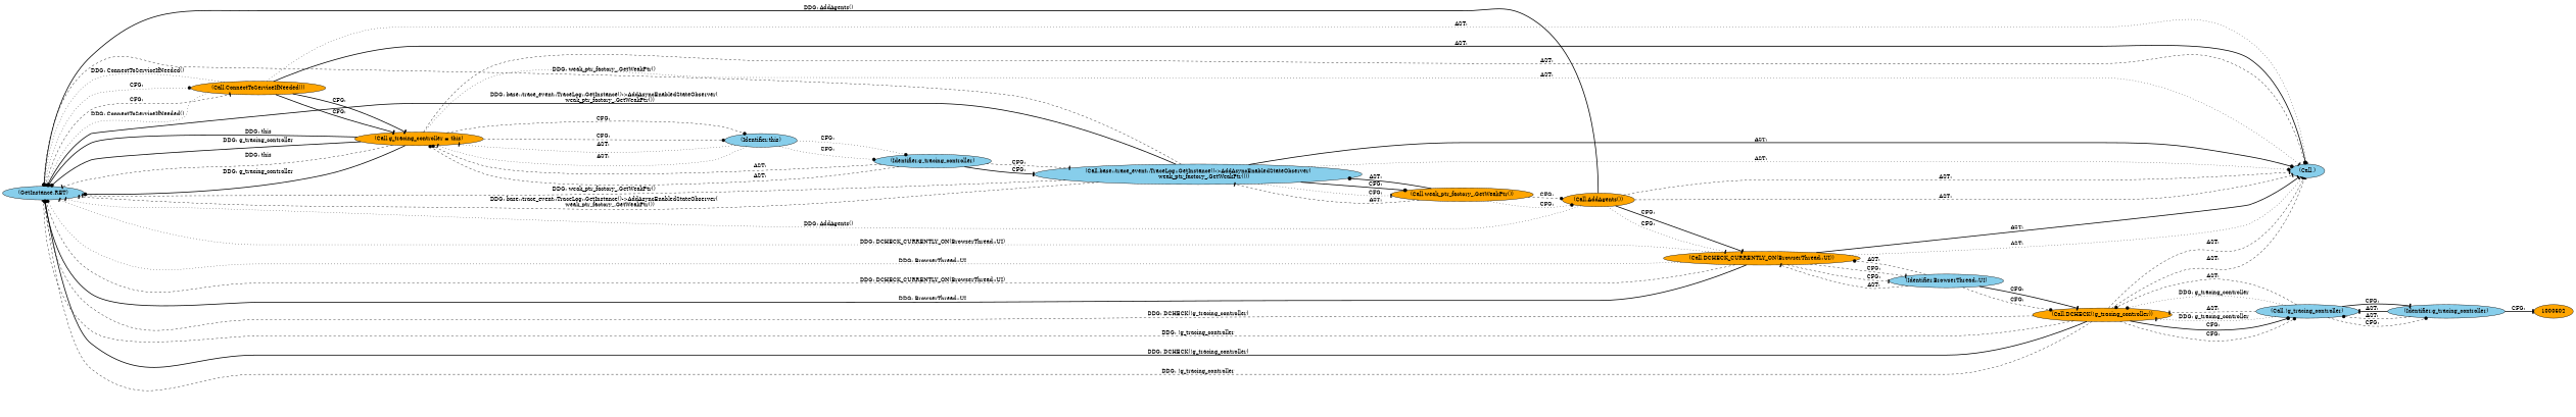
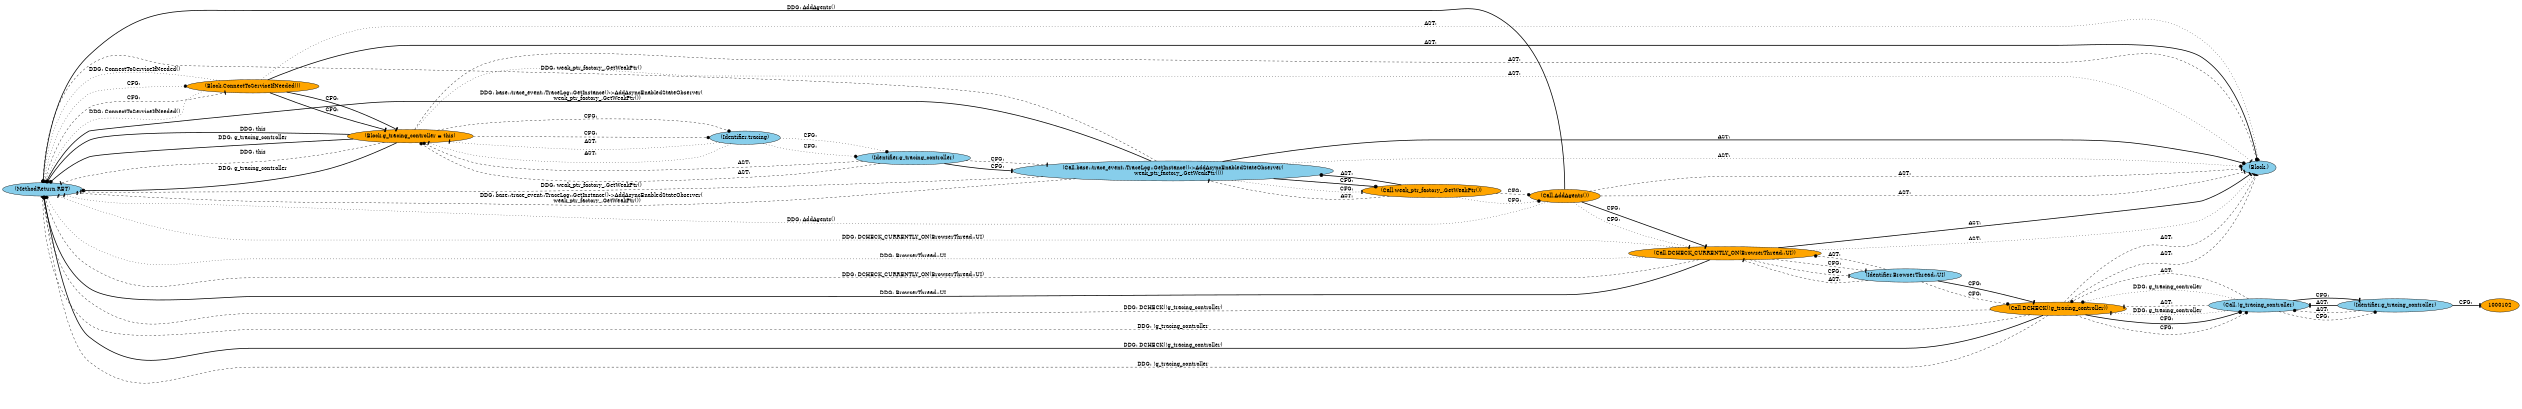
  digraph {
    rankdir=LR
    node [fillcolor=skyblue style=filled]
    edge [arrowhead=tee style=dashed]
-   n1 [label="(GetInstance,RET)"]
-   n2 [fillcolor=orange label="(Call,ConnectToServiceIfNeeded())"]
-   n3 [fillcolor=orange label="(Call,g_tracing_controller = this)"]
-   n4 [label="(Call,)"]
-   n5 [label="(Identifier,this)"]
+   n1 [label="(MethodReturn,RET)"]
+   n2 [fillcolor=orange label="(Block,ConnectToServiceIfNeeded())"]
+   n3 [fillcolor=orange label="(Block,g_tracing_controller = this)"]
+   n4 [label="(Block,)"]
+   n5 [label="(Identifier,tracing)"]
    n6 [label="(Identifier,g_tracing_controller)"]
    n7 [label="(Call,base::trace_event::TraceLog::GetInstance()->AddAsyncEnabledStateObserver(\n       weak_ptr_factory_.GetWeakPtr()))"]
    n8 [fillcolor=orange label="(Call,weak_ptr_factory_.GetWeakPtr())"]
    n9 [label="(Identifier,g_tracing_controller)"]
-   1000102 [fillcolor=orange label=1000602]
+   1000102 [fillcolor=orange]
    n11 [label="(Call,!g_tracing_controller)"]
    n12 [fillcolor=orange label="(Call,DCHECK(!g_tracing_controller))"]
    n13 [fillcolor=orange label="(Call,DCHECK_CURRENTLY_ON(BrowserThread::UI))"]
    n14 [label="(Identifier,BrowserThread::UI)"]
    n15 [fillcolor=orange label="(Call,AddAgents())"]
    n1 -> n2 [arrowhead=dot label="CFG: " style=dotted]
    n1 -> n2 [label="CFG: "]
    n2 -> n1 [label="DDG: ConnectToServiceIfNeeded()" style=dotted]
    n2 -> n1 [label="DDG: ConnectToServiceIfNeeded()" style=dotted]
    n2 -> n3 [label="CFG: " style=bold]
    n2 -> n3 [label="CFG: " style=bold]
    n2 -> n4 [label="AST: " style=dotted]
    n2 -> n4 [arrowhead=dot label="AST: " style=bold]
    n3 -> n1 [arrowhead=dot label="DDG: this" style=bold]
    n3 -> n1 [arrowhead=dot label="DDG: g_tracing_controller" style=bold]
    n3 -> n1 [label="DDG: this"]
    n3 -> n1 [arrowhead=dot label="DDG: g_tracing_controller" style=bold]
    n3 -> n4 [arrowhead=dot label="AST: "]
    n3 -> n4 [label="AST: " style=dotted]
    n3 -> n5 [arrowhead=dot label="CFG: "]
    n3 -> n5 [arrowhead=dot label="CFG: "]
    n5 -> n3 [label="AST: " style=dotted]
    n5 -> n3 [label="AST: " style=dotted]
    n5 -> n6 [arrowhead=dot label="CFG: " style=dotted]
    n5 -> n6 [arrowhead=dot label="CFG: " style=dotted]
    n6 -> n3 [arrowhead=dot label="AST: "]
    n6 -> n3 [arrowhead=dot label="AST: "]
    n6 -> n7 [label="CFG: "]
    n6 -> n7 [label="CFG: " style=bold]
    n7 -> n1 [label="DDG: weak_ptr_factory_.GetWeakPtr()"]
    n7 -> n1 [label="DDG: base::trace_event::TraceLog::GetInstance()->AddAsyncEnabledStateObserver(\n       weak_ptr_factory_.GetWeakPtr())"]
    n7 -> n1 [arrowhead=dot label="DDG: weak_ptr_factory_.GetWeakPtr()"]
    n7 -> n1 [arrowhead=dot label="DDG: base::trace_event::TraceLog::GetInstance()->AddAsyncEnabledStateObserver(\n       weak_ptr_factory_.GetWeakPtr())" style=bold]
    n7 -> n4 [arrowhead=dot label="AST: " style=bold]
    n7 -> n4 [arrowhead=dot label="AST: " style=dotted]
    n7 -> n8 [arrowhead=dot label="CFG: " style=bold]
    n7 -> n8 [label="CFG: " style=dotted]
    n8 -> n7 [label="AST: "]
    n8 -> n7 [arrowhead=dot label="AST: " style=bold]
    n8 -> n15 [arrowhead=dot label="CFG: " style=dotted]
    n8 -> n15 [arrowhead=dot label="CFG: "]
    n9 -> 1000102 [label="CFG: " style=bold]
    n9 -> n11 [label="AST: " style=bold]
    n9 -> n11 [arrowhead=dot label="AST: "]
    n11 -> n9 [arrowhead=dot label="CFG: "]
    n11 -> n9 [label="CFG: " style=bold]
    n11 -> n12 [arrowhead=dot label="AST: "]
    n11 -> n12 [arrowhead=dot label="DDG: g_tracing_controller" style=dotted]
    n11 -> n12 [label="AST: "]
    n11 -> n12 [label="DDG: g_tracing_controller" style=dotted]
    n12 -> n1 [label="DDG: DCHECK(!g_tracing_controller)"]
    n12 -> n1 [label="DDG: !g_tracing_controller"]
    n12 -> n1 [arrowhead=dot label="DDG: DCHECK(!g_tracing_controller)" style=bold]
    n12 -> n1 [label="DDG: !g_tracing_controller"]
    n12 -> n4 [label="AST: "]
    n12 -> n4 [label="AST: "]
    n12 -> n11 [arrowhead=dot label="CFG: " style=bold]
    n12 -> n11 [arrowhead=dot label="CFG: "]
    n13 -> n1 [arrowhead=dot label="DDG: BrowserThread::UI" style=dotted]
    n13 -> n1 [arrowhead=dot label="DDG: DCHECK_CURRENTLY_ON(BrowserThread::UI)"]
    n13 -> n1 [arrowhead=dot label="DDG: BrowserThread::UI" style=bold]
    n13 -> n1 [label="DDG: DCHECK_CURRENTLY_ON(BrowserThread::UI)" style=dotted]
    n13 -> n4 [label="AST: " style=dotted]
    n13 -> n4 [label="AST: " style=bold]
    n13 -> n14 [label="CFG: "]
    n13 -> n14 [label="CFG: "]
    n14 -> n12 [label="CFG: " style=bold]
    n14 -> n12 [arrowhead=dot label="CFG: "]
    n14 -> n13 [label="AST: "]
    n14 -> n13 [arrowhead=dot label="AST: "]
    n15 -> n1 [arrowhead=dot label="DDG: AddAgents()" style=bold]
    n15 -> n1 [label="DDG: AddAgents()" style=dotted]
    n15 -> n4 [label="AST: "]
    n15 -> n4 [label="AST: "]
    n15 -> n13 [label="CFG: " style=dotted]
    n15 -> n13 [label="CFG: " style=bold]
  }
